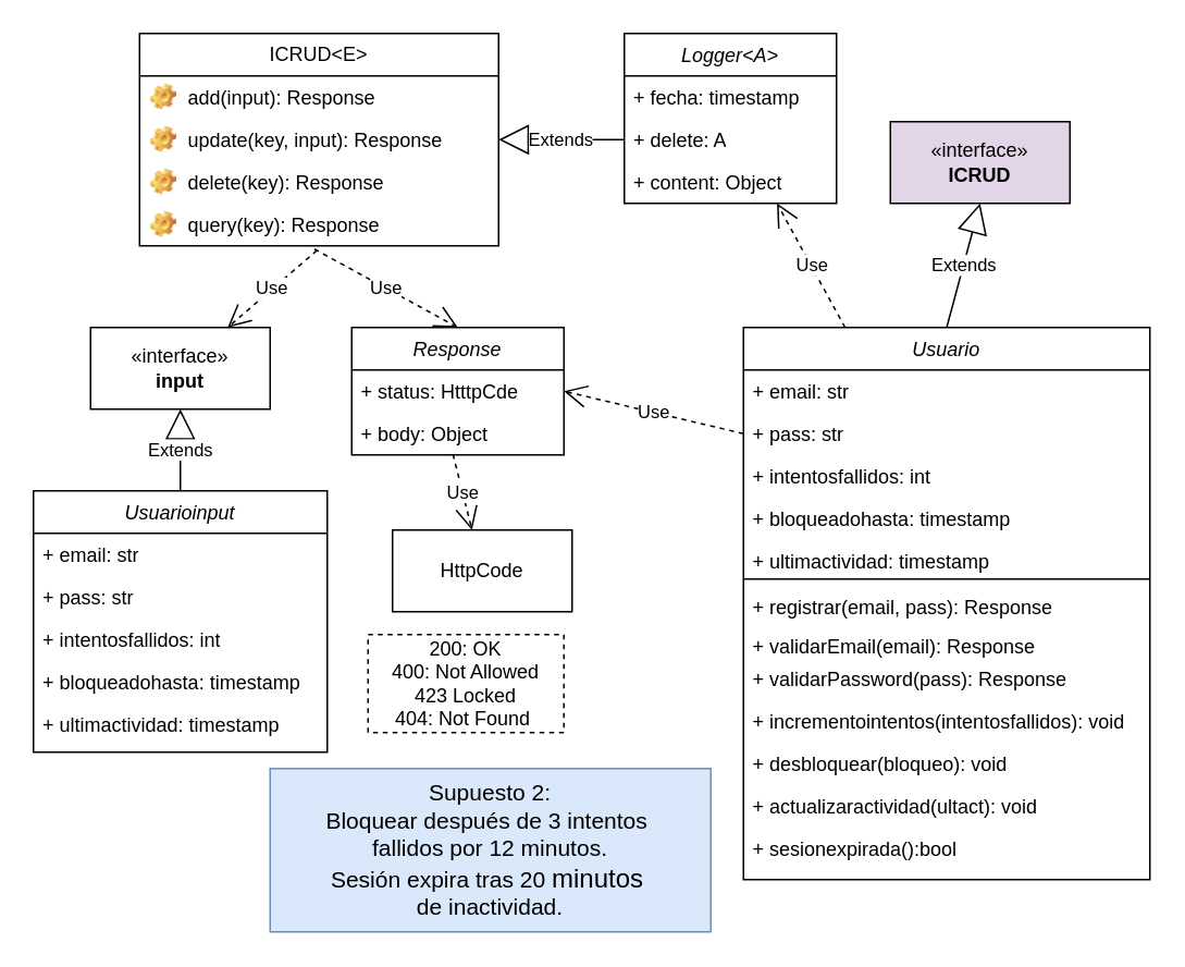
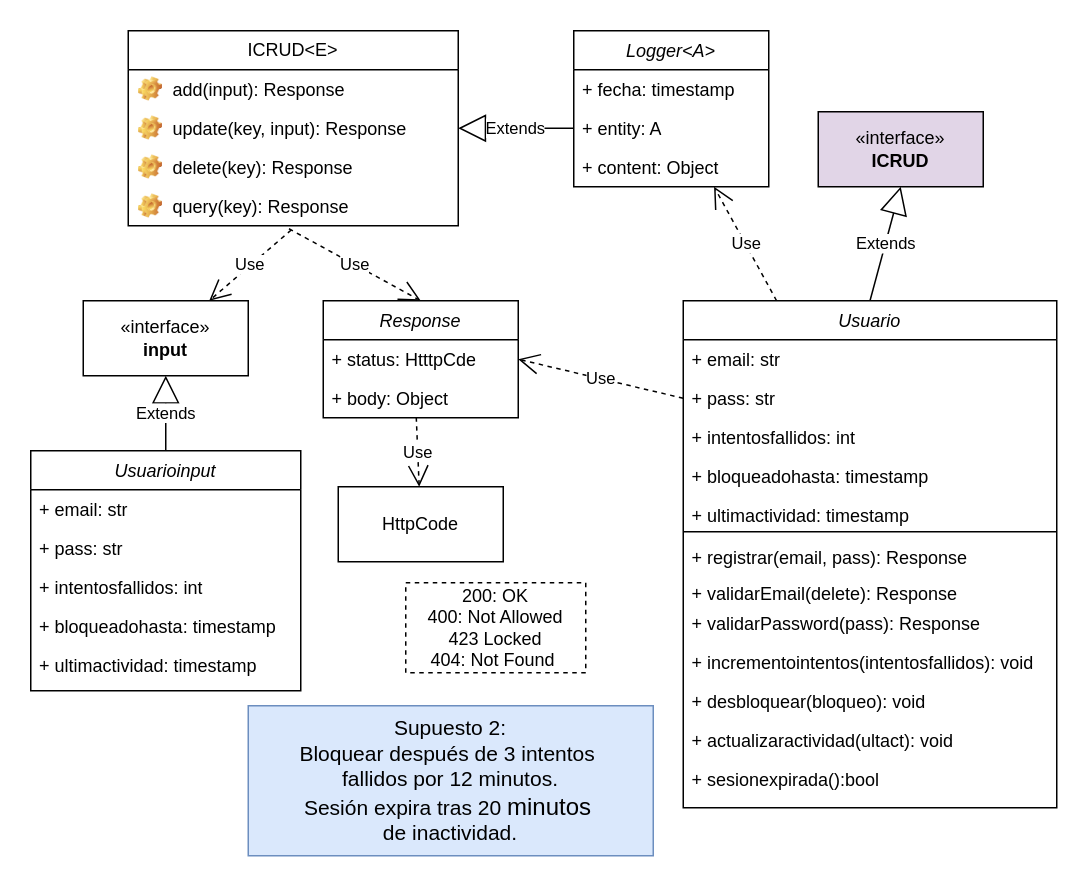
  <mxCell id="0" />
  <mxCell id="1" parent="0" />
  <mxCell id="2" value="Usuario" style="swimlane;fontStyle=2;align=center;verticalAlign=top;childLayout=stackLayout;horizontal=1;startSize=26;horizontalStack=0;resizeParent=1;resizeLast=0;collapsible=1;marginBottom=0;rounded=0;shadow=0;strokeWidth=1;" vertex="1" parent="1"><mxGeometry x="455" y="200" width="249" height="338" as="geometry"><mxRectangle x="230" y="140" width="160" height="26" as="alternateBounds" /></mxGeometry></mxCell>
  <mxCell id="3" value="+ email: str" style="text;strokeColor=none;fillColor=none;align=left;verticalAlign=top;spacingLeft=4;spacingRight=4;overflow=hidden;rotatable=0;points=[[0,0.5],[1,0.5]];portConstraint=eastwest;whiteSpace=wrap;html=1;" vertex="1" parent="2"><mxGeometry y="26" width="249" height="26" as="geometry" /></mxCell>
  <mxCell id="4" value="+ pass: str" style="text;strokeColor=none;fillColor=none;align=left;verticalAlign=top;spacingLeft=4;spacingRight=4;overflow=hidden;rotatable=0;points=[[0,0.5],[1,0.5]];portConstraint=eastwest;whiteSpace=wrap;html=1;" vertex="1" parent="2"><mxGeometry y="52" width="249" height="26" as="geometry" /></mxCell>
  <mxCell id="5" value="+ intentosfallidos: int" style="text;strokeColor=none;fillColor=none;align=left;verticalAlign=top;spacingLeft=4;spacingRight=4;overflow=hidden;rotatable=0;points=[[0,0.5],[1,0.5]];portConstraint=eastwest;whiteSpace=wrap;html=1;" vertex="1" parent="2"><mxGeometry y="78" width="249" height="26" as="geometry" /></mxCell>
  <mxCell id="6" value="+ bloqueadohasta: timestamp" style="text;strokeColor=none;fillColor=none;align=left;verticalAlign=top;spacingLeft=4;spacingRight=4;overflow=hidden;rotatable=0;points=[[0,0.5],[1,0.5]];portConstraint=eastwest;whiteSpace=wrap;html=1;" vertex="1" parent="2"><mxGeometry y="104" width="249" height="26" as="geometry" /></mxCell>
  <mxCell id="7" value="+ ultimactividad: timestamp" style="text;strokeColor=none;fillColor=none;align=left;verticalAlign=top;spacingLeft=4;spacingRight=4;overflow=hidden;rotatable=0;points=[[0,0.5],[1,0.5]];portConstraint=eastwest;whiteSpace=wrap;html=1;" vertex="1" parent="2"><mxGeometry y="130" width="249" height="20" as="geometry" /></mxCell>
  <mxCell id="8" value="" style="line;html=1;strokeWidth=1;align=left;verticalAlign=middle;spacingTop=-1;spacingLeft=3;spacingRight=3;rotatable=0;labelPosition=right;points=[];portConstraint=eastwest;" vertex="1" parent="2"><mxGeometry y="150" width="249" height="8" as="geometry" /></mxCell>
  <mxCell id="9" value="+ registrar(email, pass): Response" style="text;strokeColor=none;fillColor=none;align=left;verticalAlign=top;spacingLeft=4;spacingRight=4;overflow=hidden;rotatable=0;points=[[0,0.5],[1,0.5]];portConstraint=eastwest;whiteSpace=wrap;html=1;" vertex="1" parent="2"><mxGeometry y="158" width="249" height="24" as="geometry" /></mxCell>
- <mxCell id="10" value="&lt;div&gt;+ validarEmail(email): Response&lt;/div&gt;&lt;div&gt;&lt;br&gt;&lt;/div&gt;" style="text;strokeColor=none;fillColor=none;align=left;verticalAlign=top;spacingLeft=4;spacingRight=4;overflow=hidden;rotatable=0;points=[[0,0.5],[1,0.5]];portConstraint=eastwest;whiteSpace=wrap;html=1;" vertex="1" parent="2"><mxGeometry y="182" width="249" height="20" as="geometry" /></mxCell>
+ <mxCell id="10" value="&lt;div&gt;+ validarEmail(delete): Response&lt;/div&gt;&lt;div&gt;&lt;br&gt;&lt;/div&gt;" style="text;strokeColor=none;fillColor=none;align=left;verticalAlign=top;spacingLeft=4;spacingRight=4;overflow=hidden;rotatable=0;points=[[0,0.5],[1,0.5]];portConstraint=eastwest;whiteSpace=wrap;html=1;" vertex="1" parent="2"><mxGeometry y="182" width="249" height="20" as="geometry" /></mxCell>
  <mxCell id="11" value="+ validarPassword(pass): Response" style="text;strokeColor=none;fillColor=none;align=left;verticalAlign=top;spacingLeft=4;spacingRight=4;overflow=hidden;rotatable=0;points=[[0,0.5],[1,0.5]];portConstraint=eastwest;whiteSpace=wrap;html=1;" vertex="1" parent="2"><mxGeometry y="202" width="249" height="26" as="geometry" /></mxCell>
  <mxCell id="12" value="+ incrementointentos(intentosfallidos): void" style="text;strokeColor=none;fillColor=none;align=left;verticalAlign=top;spacingLeft=4;spacingRight=4;overflow=hidden;rotatable=0;points=[[0,0.5],[1,0.5]];portConstraint=eastwest;whiteSpace=wrap;html=1;" vertex="1" parent="2"><mxGeometry y="228" width="249" height="26" as="geometry" /></mxCell>
  <mxCell id="13" value="+ desbloquear(bloqueo): void" style="text;strokeColor=none;fillColor=none;align=left;verticalAlign=top;spacingLeft=4;spacingRight=4;overflow=hidden;rotatable=0;points=[[0,0.5],[1,0.5]];portConstraint=eastwest;whiteSpace=wrap;html=1;" vertex="1" parent="2"><mxGeometry y="254" width="249" height="26" as="geometry" /></mxCell>
  <mxCell id="14" value="+ actualizaractividad(ultact): void" style="text;strokeColor=none;fillColor=none;align=left;verticalAlign=top;spacingLeft=4;spacingRight=4;overflow=hidden;rotatable=0;points=[[0,0.5],[1,0.5]];portConstraint=eastwest;whiteSpace=wrap;html=1;" vertex="1" parent="2"><mxGeometry y="280" width="249" height="26" as="geometry" /></mxCell>
  <mxCell id="15" value="+ sesionexpirada():bool" style="text;strokeColor=none;fillColor=none;align=left;verticalAlign=top;spacingLeft=4;spacingRight=4;overflow=hidden;rotatable=0;points=[[0,0.5],[1,0.5]];portConstraint=eastwest;whiteSpace=wrap;html=1;" vertex="1" parent="2"><mxGeometry y="306" width="249" height="26" as="geometry" /></mxCell>
  <mxCell id="16" value="ICRUD&amp;lt;E&amp;gt;" style="swimlane;fontStyle=0;childLayout=stackLayout;horizontal=1;startSize=26;fillColor=none;horizontalStack=0;resizeParent=1;resizeParentMax=0;resizeLast=0;collapsible=1;marginBottom=0;whiteSpace=wrap;html=1;" vertex="1" parent="1"><mxGeometry x="85" y="20" width="220" height="130" as="geometry" /></mxCell>
  <mxCell id="17" value="add(input): Response" style="label;fontStyle=0;strokeColor=none;fillColor=none;align=left;verticalAlign=top;overflow=hidden;spacingLeft=28;spacingRight=4;rotatable=0;points=[[0,0.5],[1,0.5]];portConstraint=eastwest;imageWidth=16;imageHeight=16;whiteSpace=wrap;html=1;image=img/clipart/Gear_128x128.png" vertex="1" parent="16"><mxGeometry y="26" width="220" height="26" as="geometry" /></mxCell>
  <mxCell id="18" value="update(key, input): Response" style="label;fontStyle=0;strokeColor=none;fillColor=none;align=left;verticalAlign=top;overflow=hidden;spacingLeft=28;spacingRight=4;rotatable=0;points=[[0,0.5],[1,0.5]];portConstraint=eastwest;imageWidth=16;imageHeight=16;whiteSpace=wrap;html=1;image=img/clipart/Gear_128x128.png" vertex="1" parent="16"><mxGeometry y="52" width="220" height="26" as="geometry" /></mxCell>
  <mxCell id="19" value="delete(key): Response" style="label;fontStyle=0;strokeColor=none;fillColor=none;align=left;verticalAlign=top;overflow=hidden;spacingLeft=28;spacingRight=4;rotatable=0;points=[[0,0.5],[1,0.5]];portConstraint=eastwest;imageWidth=16;imageHeight=16;whiteSpace=wrap;html=1;image=img/clipart/Gear_128x128.png" vertex="1" parent="16"><mxGeometry y="78" width="220" height="26" as="geometry" /></mxCell>
  <mxCell id="20" value="query(key): Response" style="label;fontStyle=0;strokeColor=none;fillColor=none;align=left;verticalAlign=top;overflow=hidden;spacingLeft=28;spacingRight=4;rotatable=0;points=[[0,0.5],[1,0.5]];portConstraint=eastwest;imageWidth=16;imageHeight=16;whiteSpace=wrap;html=1;image=img/clipart/Gear_128x128.png" vertex="1" parent="16"><mxGeometry y="104" width="220" height="26" as="geometry" /></mxCell>
  <mxCell id="21" value="«interface»&lt;br&gt;&lt;b&gt;input&lt;/b&gt;" style="html=1;whiteSpace=wrap;" vertex="1" parent="1"><mxGeometry x="55" y="200" width="110" height="50" as="geometry" /></mxCell>
  <mxCell id="22" value="Use" style="endArrow=open;endSize=12;dashed=1;html=1;rounded=0;exitX=0.494;exitY=1.108;exitDx=0;exitDy=0;exitPerimeter=0;" edge="1" parent="1" source="20" target="21"><mxGeometry width="160" relative="1" as="geometry"><mxPoint x="235" y="250" as="sourcePoint" /><mxPoint x="155" y="240" as="targetPoint" /></mxGeometry></mxCell>
  <mxCell id="23" value="Usuarioinput" style="swimlane;fontStyle=2;align=center;verticalAlign=top;childLayout=stackLayout;horizontal=1;startSize=26;horizontalStack=0;resizeParent=1;resizeLast=0;collapsible=1;marginBottom=0;rounded=0;shadow=0;strokeWidth=1;" vertex="1" parent="1"><mxGeometry x="20" y="300" width="180" height="160" as="geometry"><mxRectangle x="230" y="140" width="160" height="26" as="alternateBounds" /></mxGeometry></mxCell>
  <mxCell id="24" value="+ email: str" style="text;strokeColor=none;fillColor=none;align=left;verticalAlign=top;spacingLeft=4;spacingRight=4;overflow=hidden;rotatable=0;points=[[0,0.5],[1,0.5]];portConstraint=eastwest;whiteSpace=wrap;html=1;" vertex="1" parent="23"><mxGeometry y="26" width="180" height="26" as="geometry" /></mxCell>
  <mxCell id="25" value="+ pass: str" style="text;strokeColor=none;fillColor=none;align=left;verticalAlign=top;spacingLeft=4;spacingRight=4;overflow=hidden;rotatable=0;points=[[0,0.5],[1,0.5]];portConstraint=eastwest;whiteSpace=wrap;html=1;" vertex="1" parent="23"><mxGeometry y="52" width="180" height="26" as="geometry" /></mxCell>
  <mxCell id="26" value="+ intentosfallidos: int" style="text;strokeColor=none;fillColor=none;align=left;verticalAlign=top;spacingLeft=4;spacingRight=4;overflow=hidden;rotatable=0;points=[[0,0.5],[1,0.5]];portConstraint=eastwest;whiteSpace=wrap;html=1;" vertex="1" parent="23"><mxGeometry y="78" width="180" height="26" as="geometry" /></mxCell>
  <mxCell id="27" value="+ bloqueadohasta: timestamp" style="text;strokeColor=none;fillColor=none;align=left;verticalAlign=top;spacingLeft=4;spacingRight=4;overflow=hidden;rotatable=0;points=[[0,0.5],[1,0.5]];portConstraint=eastwest;whiteSpace=wrap;html=1;" vertex="1" parent="23"><mxGeometry y="104" width="180" height="26" as="geometry" /></mxCell>
  <mxCell id="28" value="+ ultimactividad: timestamp" style="text;strokeColor=none;fillColor=none;align=left;verticalAlign=top;spacingLeft=4;spacingRight=4;overflow=hidden;rotatable=0;points=[[0,0.5],[1,0.5]];portConstraint=eastwest;whiteSpace=wrap;html=1;" vertex="1" parent="23"><mxGeometry y="130" width="180" height="30" as="geometry" /></mxCell>
  <mxCell id="29" value="Extends" style="endArrow=block;endSize=16;endFill=0;html=1;rounded=0;exitX=0.5;exitY=0;exitDx=0;exitDy=0;entryX=0.5;entryY=1;entryDx=0;entryDy=0;" edge="1" parent="1" source="23" target="21"><mxGeometry width="160" relative="1" as="geometry"><mxPoint x="285" y="250" as="sourcePoint" /><mxPoint x="445" y="250" as="targetPoint" /></mxGeometry></mxCell>
  <mxCell id="30" value="Response" style="swimlane;fontStyle=2;align=center;verticalAlign=top;childLayout=stackLayout;horizontal=1;startSize=26;horizontalStack=0;resizeParent=1;resizeLast=0;collapsible=1;marginBottom=0;rounded=0;shadow=0;strokeWidth=1;" vertex="1" parent="1"><mxGeometry x="215" y="200" width="130" height="78" as="geometry"><mxRectangle x="230" y="140" width="160" height="26" as="alternateBounds" /></mxGeometry></mxCell>
  <mxCell id="31" value="+ status: HtttpCde" style="text;strokeColor=none;fillColor=none;align=left;verticalAlign=top;spacingLeft=4;spacingRight=4;overflow=hidden;rotatable=0;points=[[0,0.5],[1,0.5]];portConstraint=eastwest;whiteSpace=wrap;html=1;" vertex="1" parent="30"><mxGeometry y="26" width="130" height="26" as="geometry" /></mxCell>
  <mxCell id="32" value="+ body: Object" style="text;strokeColor=none;fillColor=none;align=left;verticalAlign=top;spacingLeft=4;spacingRight=4;overflow=hidden;rotatable=0;points=[[0,0.5],[1,0.5]];portConstraint=eastwest;whiteSpace=wrap;html=1;" vertex="1" parent="30"><mxGeometry y="52" width="130" height="26" as="geometry" /></mxCell>
  <mxCell id="33" value="Use" style="endArrow=open;endSize=12;dashed=1;html=1;rounded=0;entryX=0.5;entryY=0;entryDx=0;entryDy=0;exitX=0.487;exitY=1.077;exitDx=0;exitDy=0;exitPerimeter=0;" edge="1" parent="1" source="20" target="30"><mxGeometry width="160" relative="1" as="geometry"><mxPoint x="195" y="160" as="sourcePoint" /><mxPoint x="175" y="207" as="targetPoint" /></mxGeometry></mxCell>
- <mxCell id="34" value="HttpCode" style="html=1;whiteSpace=wrap;" vertex="1" parent="1"><mxGeometry x="240" y="324" width="110" height="50" as="geometry" /></mxCell>
+ <mxCell id="34" value="HttpCode" style="html=1;whiteSpace=wrap;" vertex="1" parent="1"><mxGeometry x="225" y="324" width="110" height="50" as="geometry" /></mxCell>
  <mxCell id="35" value="Use" style="endArrow=open;endSize=12;dashed=1;html=1;rounded=0;exitX=0.477;exitY=0.985;exitDx=0;exitDy=0;exitPerimeter=0;" edge="1" parent="1" source="32" target="34"><mxGeometry width="160" relative="1" as="geometry"><mxPoint x="510" y="280" as="sourcePoint" /><mxPoint x="455" y="327" as="targetPoint" /></mxGeometry></mxCell>
  <mxCell id="36" value="«interface»&lt;br&gt;&lt;b&gt;ICRUD&lt;/b&gt;" style="html=1;whiteSpace=wrap;fillColor=#e1d5e7;" vertex="1" parent="1"><mxGeometry x="545" y="74" width="110" height="50" as="geometry" /></mxCell>
  <mxCell id="37" value="Extends" style="endArrow=block;endSize=16;endFill=0;html=1;rounded=0;exitX=0.5;exitY=0;exitDx=0;exitDy=0;entryX=0.5;entryY=1;entryDx=0;entryDy=0;" edge="1" parent="1" source="2" target="36"><mxGeometry width="160" relative="1" as="geometry"><mxPoint x="505" y="290" as="sourcePoint" /><mxPoint x="505" y="230" as="targetPoint" /></mxGeometry></mxCell>
  <mxCell id="38" value="Use" style="endArrow=open;endSize=12;dashed=1;html=1;rounded=0;entryX=1;entryY=0.5;entryDx=0;entryDy=0;exitX=0;exitY=0.5;exitDx=0;exitDy=0;" edge="1" parent="1" target="31" source="4"><mxGeometry width="160" relative="1" as="geometry"><mxPoint x="455" y="239" as="sourcePoint" /><mxPoint x="503" y="328" as="targetPoint" /></mxGeometry></mxCell>
  <mxCell id="39" value="&lt;font style=&quot;font-size: 14px;&quot;&gt;&amp;nbsp;Supuesto 2:&amp;nbsp;&lt;/font&gt;&lt;div&gt;&lt;font style=&quot;font-size: 14px;&quot;&gt;Bloquear después de 3 intentos&amp;nbsp;&lt;/font&gt;&lt;/div&gt;&lt;div&gt;&lt;font style=&quot;font-size: 14px;&quot;&gt;fallidos&amp;nbsp;&lt;span style=&quot;background-color: transparent; color: light-dark(rgb(0, 0, 0), rgb(255, 255, 255));&quot;&gt;por 12 minutos.&lt;/span&gt;&lt;/font&gt;&lt;/div&gt;&lt;div&gt;&lt;font style=&quot;font-size: 14px;&quot;&gt;Sesión expira tras 20&amp;nbsp;&lt;/font&gt;&lt;span style=&quot;background-color: transparent; color: light-dark(rgb(0, 0, 0), rgb(255, 255, 255));&quot;&gt;&lt;font size=&quot;3&quot;&gt;minutos&lt;/font&gt;&amp;nbsp;&lt;/span&gt;&lt;/div&gt;&lt;div&gt;&lt;span style=&quot;background-color: transparent; color: light-dark(rgb(0, 0, 0), rgb(255, 255, 255));&quot;&gt;&lt;font style=&quot;font-size: 14px;&quot;&gt;de inactividad.&lt;/font&gt;&lt;/span&gt;&lt;/div&gt;" style="html=1;whiteSpace=wrap;fillColor=#dae8fc;strokeColor=#6c8ebf;" vertex="1" parent="1"><mxGeometry x="165" y="470" width="270" height="100" as="geometry" /></mxCell>
- <mxCell id="40" value="200: OK&lt;div&gt;400: Not Allowed&lt;/div&gt;&lt;div&gt;423 Locked&lt;br&gt;&lt;div&gt;404: Not Found&amp;nbsp;&lt;/div&gt;&lt;/div&gt;" style="html=1;whiteSpace=wrap;dashed=1;" vertex="1" parent="1"><mxGeometry x="225" y="388" width="120" height="60" as="geometry" /></mxCell>
+ <mxCell id="40" value="200: OK&lt;div&gt;400: Not Allowed&lt;/div&gt;&lt;div&gt;423 Locked&lt;br&gt;&lt;div&gt;404: Not Found&amp;nbsp;&lt;/div&gt;&lt;/div&gt;" style="html=1;whiteSpace=wrap;dashed=1;" vertex="1" parent="1"><mxGeometry x="270" y="388" width="120" height="60" as="geometry" /></mxCell>
  <mxCell id="41" value="Logger&lt;A&gt;" style="swimlane;fontStyle=2;align=center;verticalAlign=top;childLayout=stackLayout;horizontal=1;startSize=26;horizontalStack=0;resizeParent=1;resizeLast=0;collapsible=1;marginBottom=0;rounded=0;shadow=0;strokeWidth=1;" vertex="1" parent="1"><mxGeometry x="382" y="20" width="130" height="104" as="geometry"><mxRectangle x="230" y="140" width="160" height="26" as="alternateBounds" /></mxGeometry></mxCell>
  <mxCell id="42" value="+ fecha: timestamp" style="text;strokeColor=none;fillColor=none;align=left;verticalAlign=top;spacingLeft=4;spacingRight=4;overflow=hidden;rotatable=0;points=[[0,0.5],[1,0.5]];portConstraint=eastwest;whiteSpace=wrap;html=1;" vertex="1" parent="41"><mxGeometry y="26" width="130" height="26" as="geometry" /></mxCell>
- <mxCell id="43" value="+ delete: A" style="text;strokeColor=none;fillColor=none;align=left;verticalAlign=top;spacingLeft=4;spacingRight=4;overflow=hidden;rotatable=0;points=[[0,0.5],[1,0.5]];portConstraint=eastwest;whiteSpace=wrap;html=1;" vertex="1" parent="41"><mxGeometry y="52" width="130" height="26" as="geometry" /></mxCell>
+ <mxCell id="43" value="+ entity: A" style="text;strokeColor=none;fillColor=none;align=left;verticalAlign=top;spacingLeft=4;spacingRight=4;overflow=hidden;rotatable=0;points=[[0,0.5],[1,0.5]];portConstraint=eastwest;whiteSpace=wrap;html=1;" vertex="1" parent="41"><mxGeometry y="52" width="130" height="26" as="geometry" /></mxCell>
  <mxCell id="44" value="+ content: Object" style="text;strokeColor=none;fillColor=none;align=left;verticalAlign=top;spacingLeft=4;spacingRight=4;overflow=hidden;rotatable=0;points=[[0,0.5],[1,0.5]];portConstraint=eastwest;whiteSpace=wrap;html=1;" vertex="1" parent="41"><mxGeometry y="78" width="130" height="26" as="geometry" /></mxCell>
  <mxCell id="45" value="Extends" style="endArrow=block;endSize=16;endFill=0;html=1;rounded=0;exitX=0;exitY=0.5;exitDx=0;exitDy=0;" edge="1" parent="1" source="43"><mxGeometry width="160" relative="1" as="geometry"><mxPoint x="325" y="264" as="sourcePoint" /><mxPoint x="305" y="85" as="targetPoint" /></mxGeometry></mxCell>
  <mxCell id="46" value="Use" style="endArrow=open;endSize=12;dashed=1;html=1;rounded=0;exitX=0.25;exitY=0;exitDx=0;exitDy=0;" edge="1" parent="1" source="2" target="41"><mxGeometry width="160" relative="1" as="geometry"><mxPoint x="525" y="220" as="sourcePoint" /><mxPoint x="415" y="220" as="targetPoint" /></mxGeometry></mxCell>
